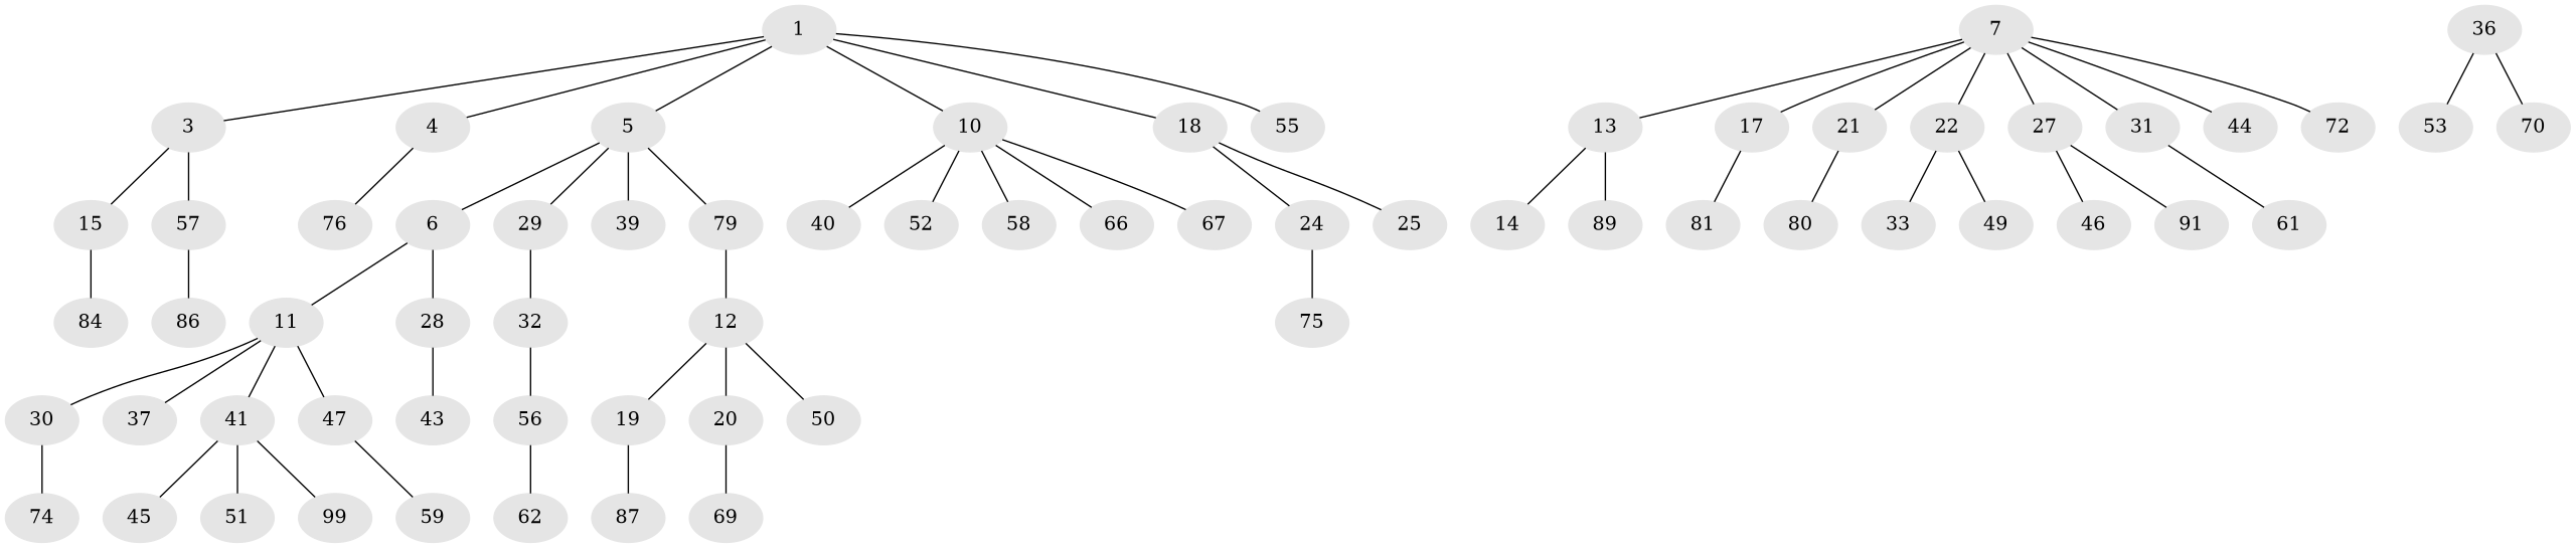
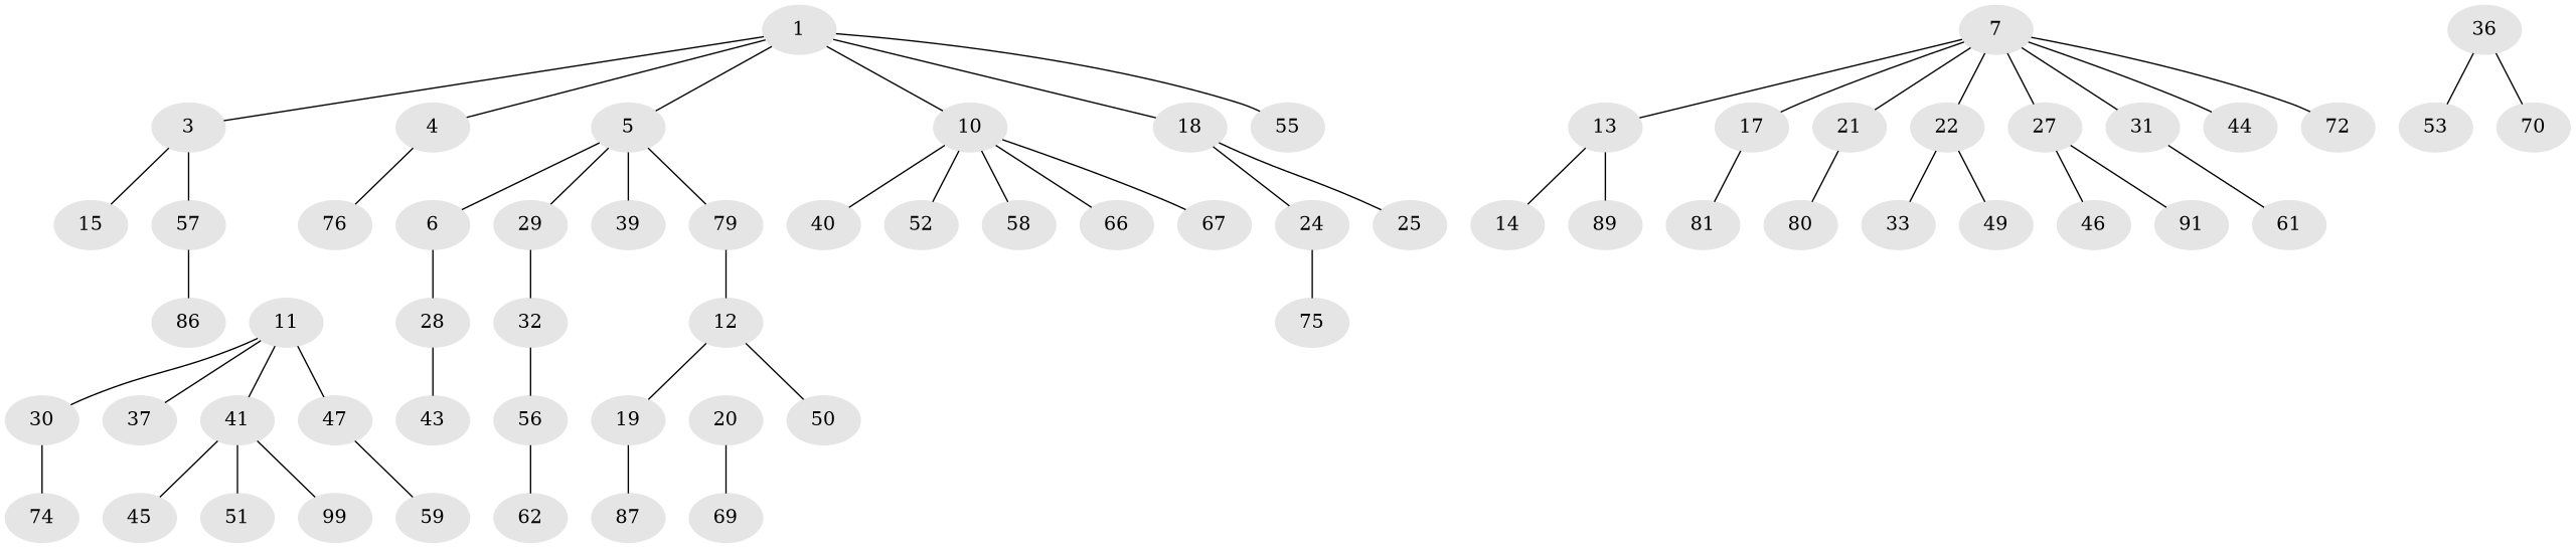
  graph {
    node [color=gray90 style=filled]
    1 [super="+2"]
    3 [super="+75"]
    4 [super="+16"]
    5 [super="+9"]
    10 [super="+23"]
    18 [super="+60"]
    55
    15 [super="+64"]
    57 [super="+83"]
    76
    6 [super="+78"]
    29 [super="+77"]
    39 [super="+97"]
    79
    7 [super="+8"]
    13 [super="+34"]
    17 [super="+42"]
    21 [super="+26"]
    22 [super="+35"]
    27 [super="+82"]
    31
    44
    72
    40
    52
    58
    66 [super="+98"]
    67
    24 [super="+38"]
    25
-   84
    86
    11 [super="+94"]
    28 [super="+48"]
    19 [super="+85"]
    12
    20 [super="+54"]
    50 [super="+93"]
    32
    30 [super="+88"]
    37 [super="+92"]
    41 [super="+95"]
    47
    43 [super="+100"]
    14
    89
    81
    80
    33
    49
    46 [super="+96"]
    91
    61 [super="+68"]
    74
    45
    51
    99
    59 [super="+73"]
    87
    69
    n61 [label=75]
    36 [super="+65"]
    53 [super="+63"]
    70
    56 [super="+90"]
    62
    1 -- 3
    1 -- 4
    1 -- 5
    1 -- 10
    1 -- 18
    1 -- 55
    3 -- 15
    3 -- 57
    4 -- 76
    5 -- 6
    5 -- 29
    5 -- 39
    5 -- 79
    10 -- 40
    10 -- 52
    10 -- 58
    10 -- 66
    10 -- 67
    18 -- 24
    18 -- 25
-   15 -- 84
    57 -- 86
-   6 -- 11
    6 -- 28
    29 -- 32
    79 -- 12
    7 -- 13
    7 -- 17
    7 -- 21
    7 -- 22
    7 -- 27
    7 -- 31
    7 -- 44
    7 -- 72
    13 -- 14
    13 -- 89
    17 -- 81
    21 -- 80
    22 -- 33
    22 -- 49
    27 -- 46
    27 -- 91
    31 -- 61
    24 -- n61
    11 -- 30
    11 -- 37
    11 -- 41
    11 -- 47
    28 -- 43
    19 -- 87
    12 -- 19
-   12 -- 20
    12 -- 50
    20 -- 69
    32 -- 56
    30 -- 74
    41 -- 45
    41 -- 51
    41 -- 99
    47 -- 59
    36 -- 53
    36 -- 70
    56 -- 62
  }
